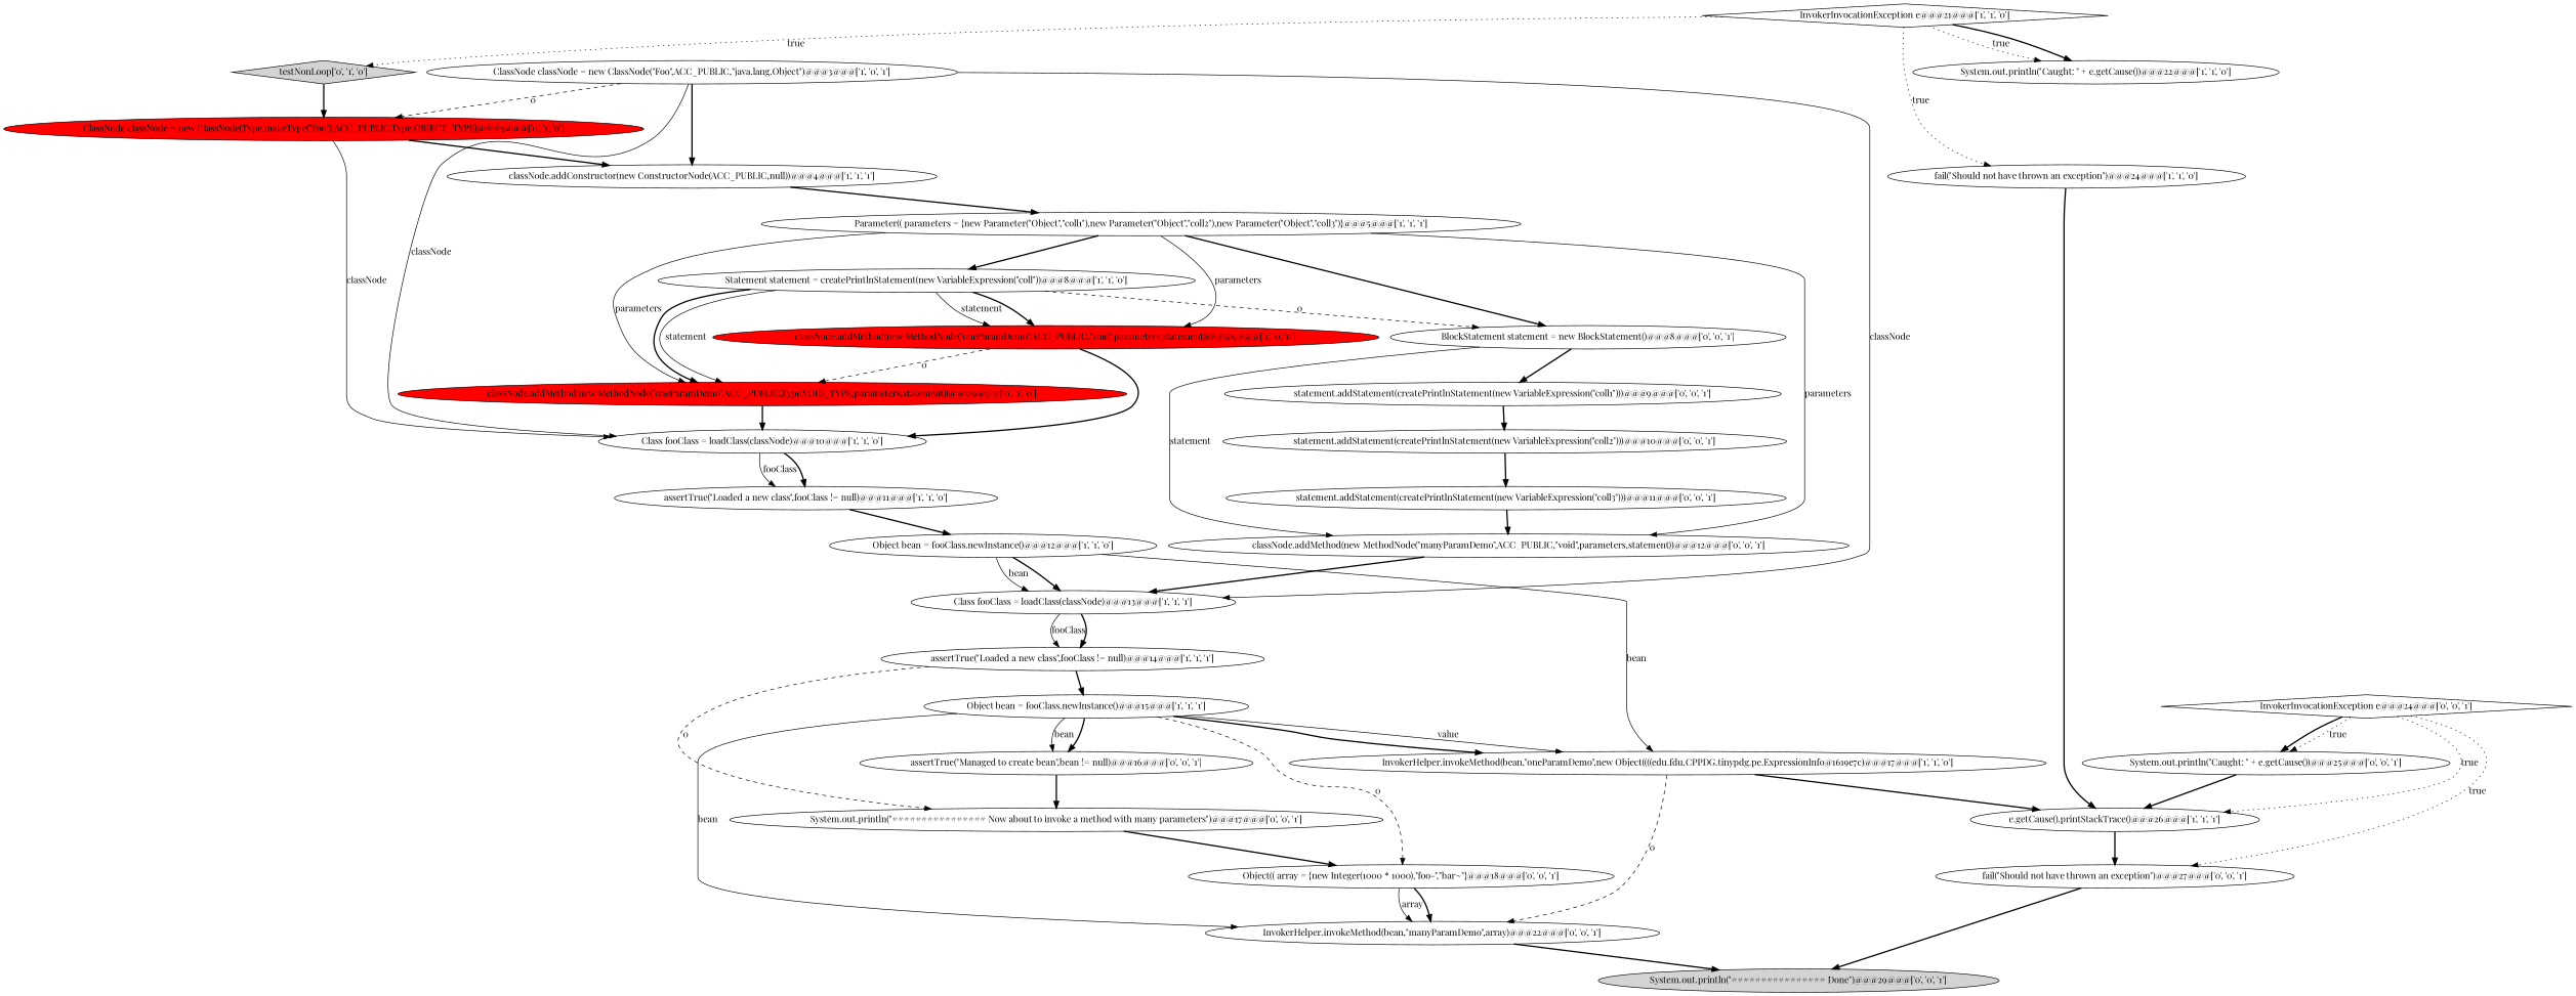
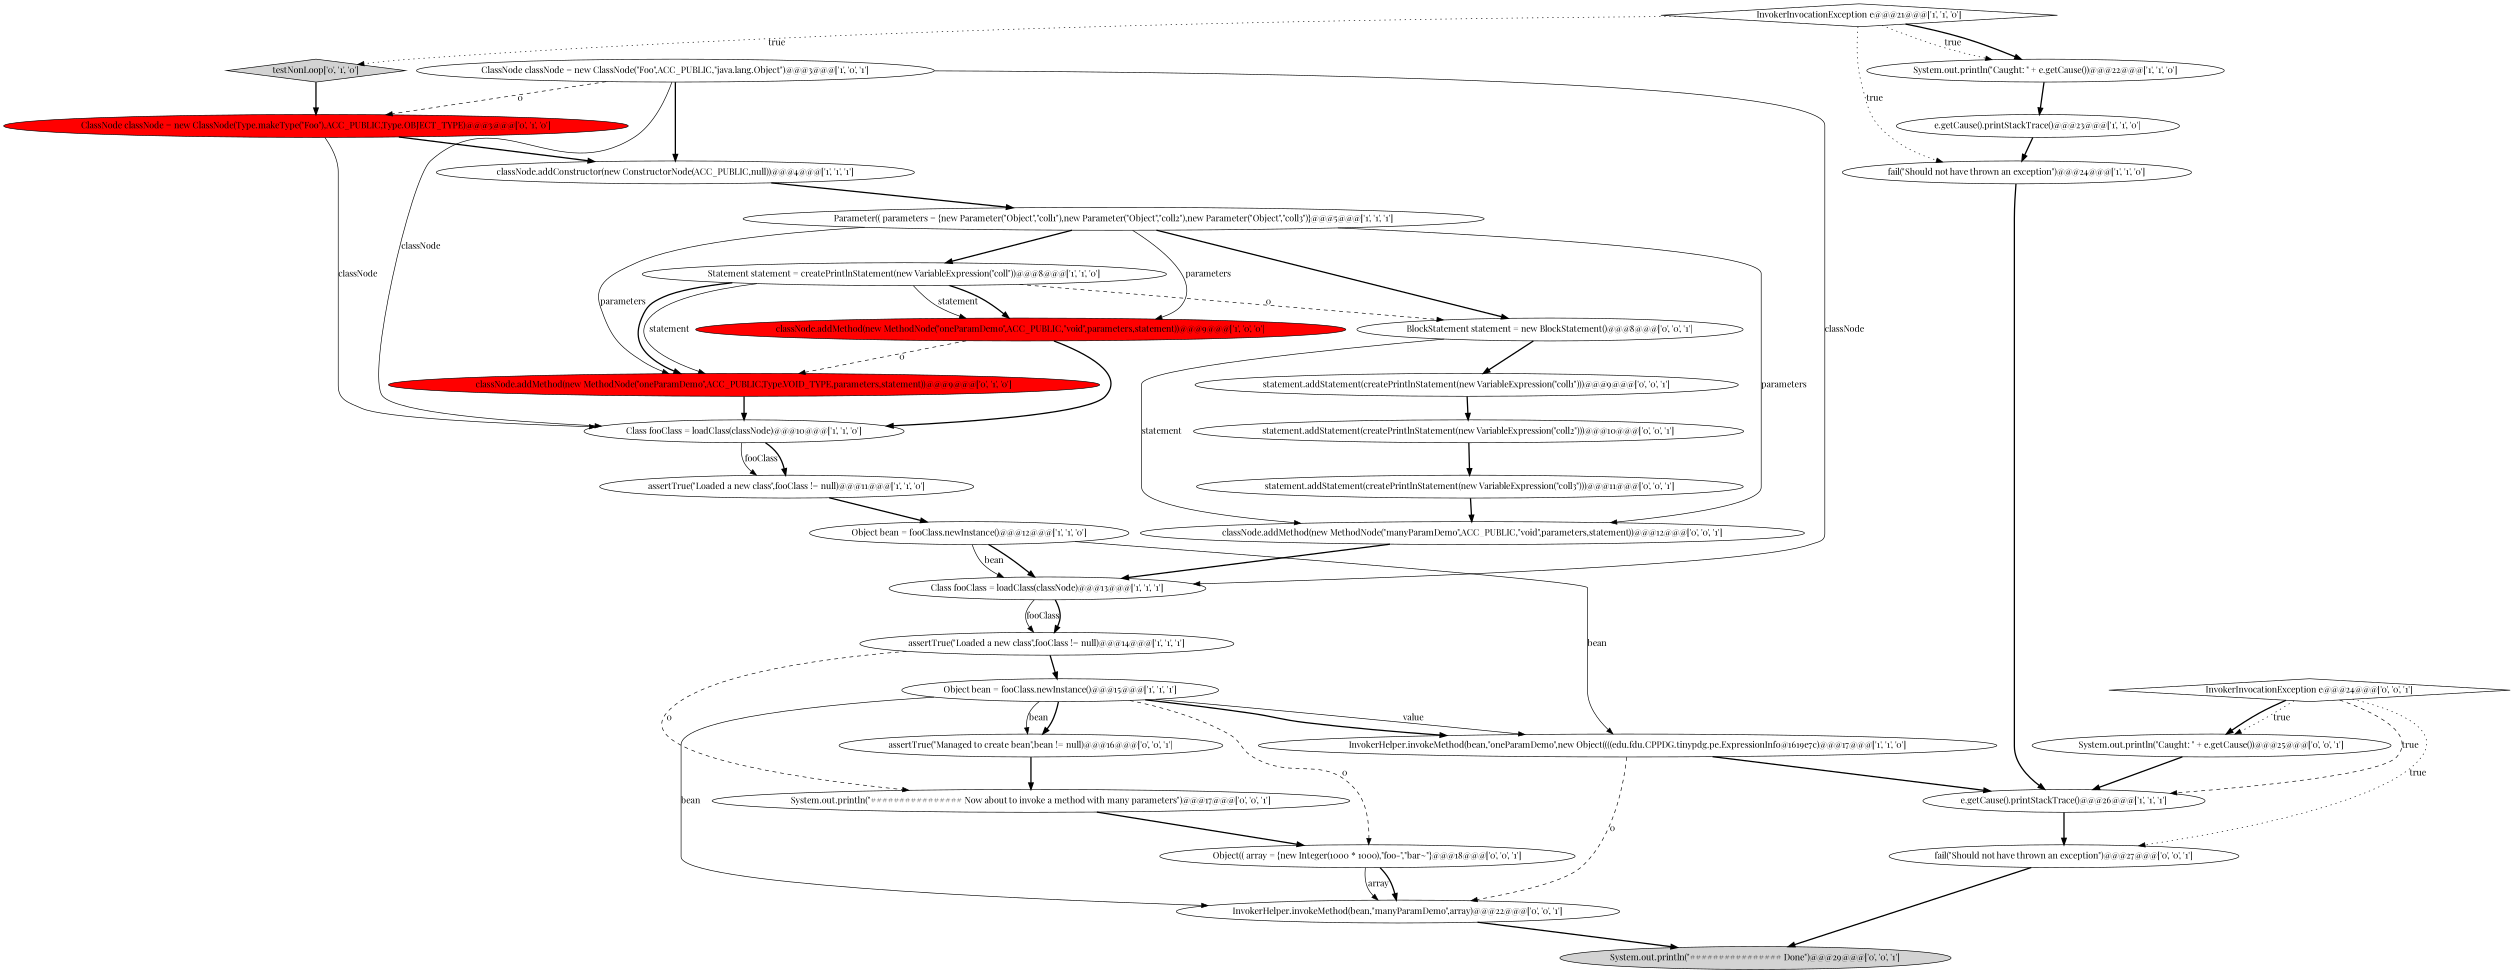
  digraph {
    fontname="Playfair Display"
    node [fillcolor=white fontname="Playfair Display" shape=ellipse style=filled]
    edge [fontname="Playfair Display" style=bold]
    n1 [label="Class fooClass = loadClass(classNode)@@@13@@@['1', '1', '1']"]
    n2 [label="assertTrue(\"Loaded a new class\",fooClass != null)@@@14@@@['1', '1', '1']"]
    n3 [label="System.out.println(\"################ Now about to invoke a method with many parameters\")@@@17@@@['0', '0', '1']"]
    n4 [label="Object bean = fooClass.newInstance()@@@15@@@['1', '1', '1']"]
    n5 [label="classNode.addMethod(new MethodNode(\"manyParamDemo\",ACC_PUBLIC,\"void\",parameters,statement))@@@12@@@['0', '0', '1']"]
    n6 [label="BlockStatement statement = new BlockStatement()@@@8@@@['0', '0', '1']"]
    n7 [label="statement.addStatement(createPrintlnStatement(new VariableExpression(\"coll1\")))@@@9@@@['0', '0', '1']"]
    n8 [label="statement.addStatement(createPrintlnStatement(new VariableExpression(\"coll2\")))@@@10@@@['0', '0', '1']"]
    n9 [fillcolor=red label="classNode.addMethod(new MethodNode(\"oneParamDemo\",ACC_PUBLIC,Type.VOID_TYPE,parameters,statement))@@@9@@@['0', '1', '0']"]
    n10 [label="Class fooClass = loadClass(classNode)@@@10@@@['1', '1', '0']"]
    n11 [label="assertTrue(\"Loaded a new class\",fooClass != null)@@@11@@@['1', '1', '0']"]
    n12 [fillcolor=red label="classNode.addMethod(new MethodNode(\"oneParamDemo\",ACC_PUBLIC,\"void\",parameters,statement))@@@9@@@['1', '0', '0']"]
    n13 [label="InvokerHelper.invokeMethod(bean,\"oneParamDemo\",new Object((((edu.fdu.CPPDG.tinypdg.pe.ExpressionInfo@1619e7c)@@@17@@@['1', '1', '0']"]
    n14 [label="e.getCause().printStackTrace()@@@26@@@['1', '1', '1']"]
    n15 [label="InvokerHelper.invokeMethod(bean,\"manyParamDemo\",array)@@@22@@@['0', '0', '1']"]
    n16 [label="fail(\"Should not have thrown an exception\")@@@27@@@['0', '0', '1']"]
    n17 [fillcolor=lightgray label="System.out.println(\"################ Done\")@@@29@@@['0', '0', '1']"]
    n18 [label="ClassNode classNode = new ClassNode(\"Foo\",ACC_PUBLIC,\"java.lang.Object\")@@@3@@@['1', '0', '1']"]
    n19 [label="classNode.addConstructor(new ConstructorNode(ACC_PUBLIC,null))@@@4@@@['1', '1', '1']"]
    n20 [fillcolor=red label="ClassNode classNode = new ClassNode(Type.makeType(\"Foo\"),ACC_PUBLIC,Type.OBJECT_TYPE)@@@3@@@['0', '1', '0']"]
    n21 [label="Parameter(( parameters = {new Parameter(\"Object\",\"coll1\"),new Parameter(\"Object\",\"coll2\"),new Parameter(\"Object\",\"coll3\")}@@@5@@@['1', '1', '1']"]
    n22 [label="Statement statement = createPrintlnStatement(new VariableExpression(\"coll\"))@@@8@@@['1', '1', '0']"]
    n23 [label="statement.addStatement(createPrintlnStatement(new VariableExpression(\"coll3\")))@@@11@@@['0', '0', '1']"]
    n24 [label="Object(( array = {new Integer(1000 * 1000),\"foo-\",\"bar~\"}@@@18@@@['0', '0', '1']"]
    n25 [label="assertTrue(\"Managed to create bean\",bean != null)@@@16@@@['0', '0', '1']"]
    n26 [label="Object bean = fooClass.newInstance()@@@12@@@['1', '1', '0']"]
    n27 [label="System.out.println(\"Caught: \" + e.getCause())@@@25@@@['0', '0', '1']"]
+   n28 [label="e.getCause().printStackTrace()@@@23@@@['1', '1', '0']"]
    n29 [label="fail(\"Should not have thrown an exception\")@@@24@@@['1', '1', '0']"]
    n30 [label="InvokerInvocationException e@@@21@@@['1', '1', '0']" shape=diamond]
    n31 [label="System.out.println(\"Caught: \" + e.getCause())@@@22@@@['1', '1', '0']"]
    n32 [fillcolor=lightgray label="testNonLoop['0', '1', '0']" shape=diamond]
    n33 [label="InvokerInvocationException e@@@24@@@['0', '0', '1']" shape=diamond]
    n1 -> n2 [label=fooClass style=solid]
    n1 -> n2
    n2 -> n3 [label=0 style=dashed]
    n2 -> n4
    n3 -> n24
    n4 -> n13 [label=value style=solid]
    n4 -> n13
    n4 -> n15 [label=bean style=solid]
    n4 -> n24 [label=0 style=dashed]
    n4 -> n25
    n4 -> n25 [label=bean style=solid]
    n5 -> n1
    n6 -> n5 [label=statement style=solid]
    n6 -> n7
    n7 -> n8
    n8 -> n23
    n9 -> n10
    n10 -> n11 [label=fooClass style=solid]
    n10 -> n11
    n11 -> n26
    n12 -> n9 [label=0 style=dashed]
    n12 -> n10
    n13 -> n14
    n13 -> n15 [label=0 style=dashed]
    n14 -> n16
    n15 -> n17
    n16 -> n17
    n18 -> n1 [label=classNode style=solid]
    n18 -> n10 [label=classNode style=solid]
    n18 -> n19
    n18 -> n20 [label=0 style=dashed]
    n19 -> n21
    n20 -> n10 [label=classNode style=solid]
    n20 -> n19
    n21 -> n5 [label=parameters style=solid]
    n21 -> n6
    n21 -> n9 [label=parameters style=solid]
    n21 -> n12 [label=parameters style=solid]
    n21 -> n22
    n22 -> n6 [label=0 style=dashed]
    n22 -> n9 [label=statement style=solid]
    n22 -> n9
    n22 -> n12 [label=statement style=solid]
    n22 -> n12
    n23 -> n5
    n24 -> n15 [label=array style=solid]
    n24 -> n15
    n25 -> n3
    n26 -> n1
    n26 -> n1 [label=bean style=solid]
    n26 -> n13 [label=bean style=solid]
    n27 -> n14
+   n28 -> n29
    n29 -> n14
    n30 -> n29 [label=true style=dotted]
    n30 -> n31
    n30 -> n31 [label=true style=dotted]
    n30 -> n32 [label=true style=dotted]
+   n31 -> n28
    n32 -> n20
-   n33 -> n14 [label=true style=dotted]
+   n33 -> n14 [label=true style=dashed]
    n33 -> n16 [label=true style=dotted]
    n33 -> n27 [label=true style=dotted]
    n33 -> n27
  }
